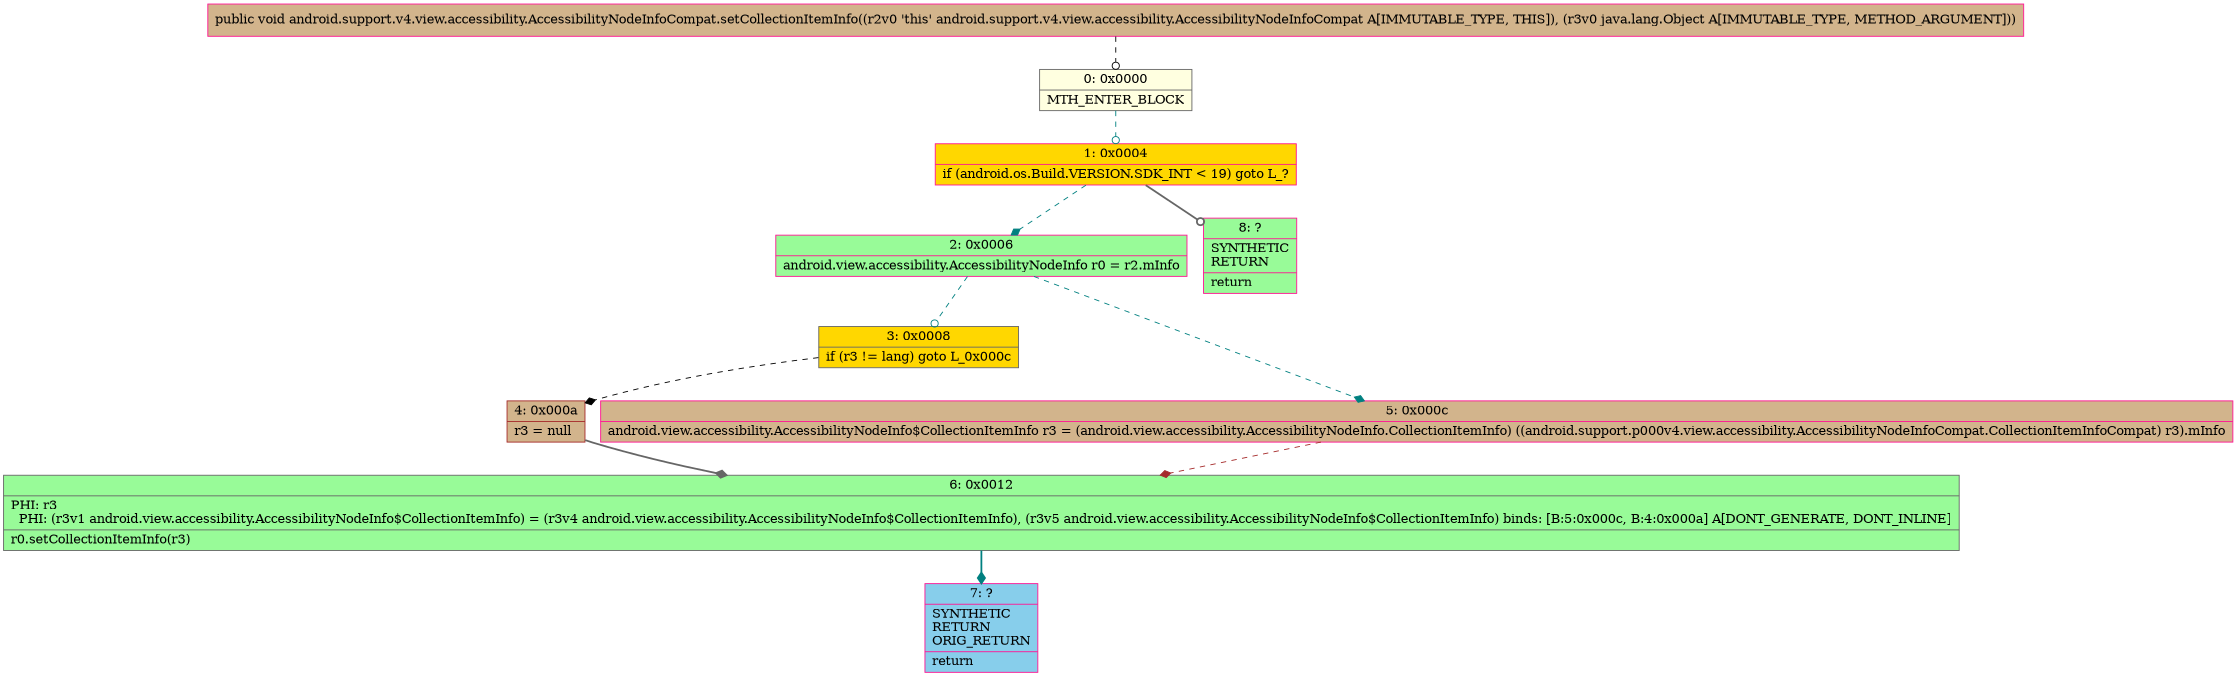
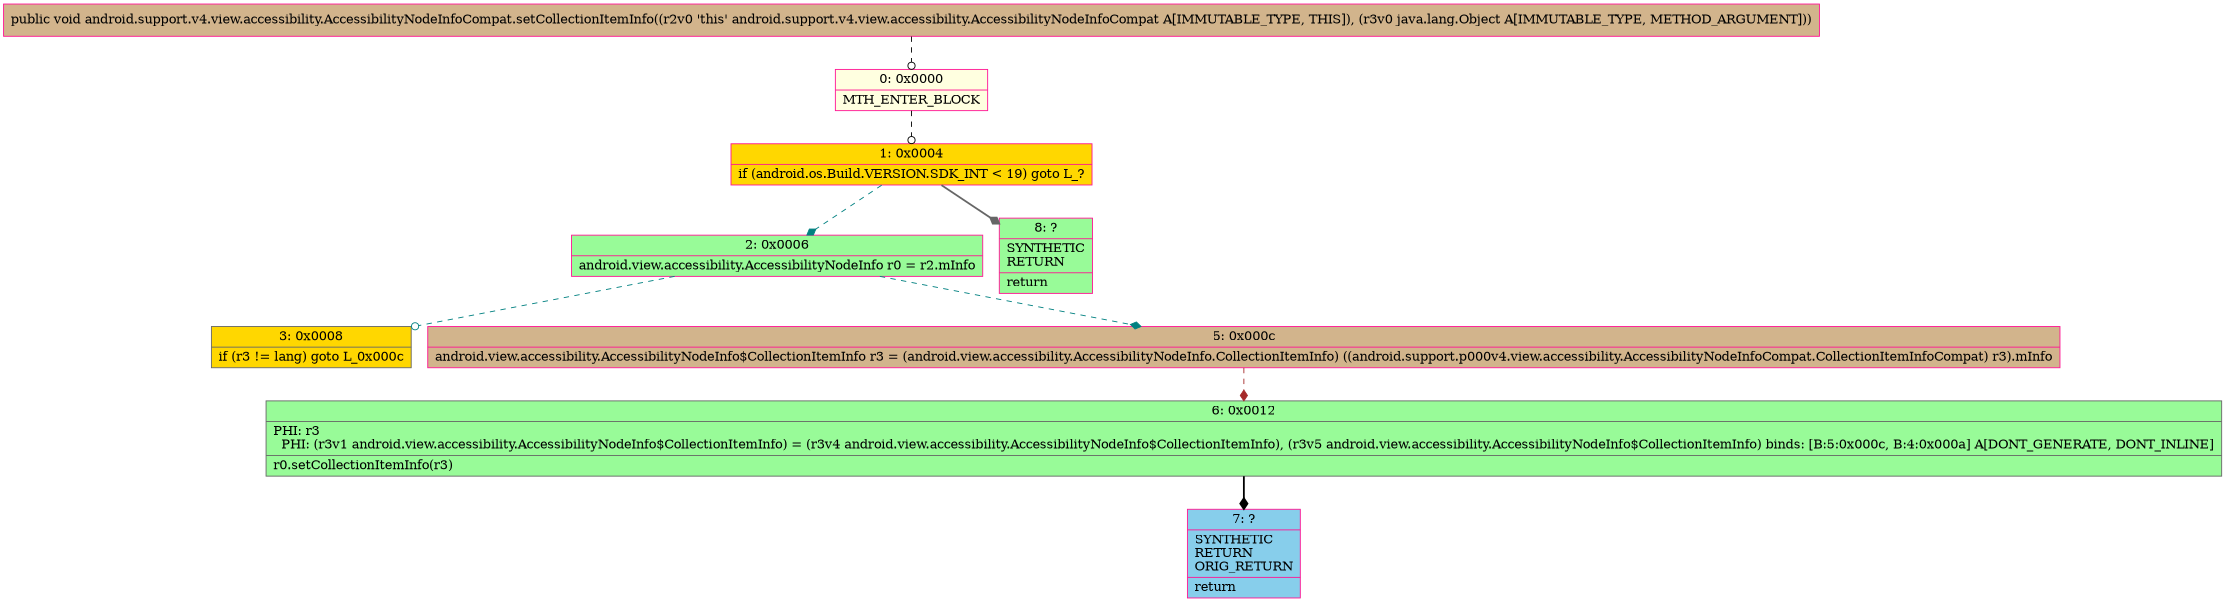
  digraph {
    node [color=deeppink fillcolor=palegreen shape=record style=filled]
    edge [arrowhead=diamond color=teal style=dashed]
-   n1 [color=gray40 fillcolor=lightyellow label="{0\:\ 0x0000|MTH_ENTER_BLOCK\l}"]
+   n1 [fillcolor=lightyellow label="{0\:\ 0x0000|MTH_ENTER_BLOCK\l}"]
    n2 [fillcolor=gold label="{1\:\ 0x0004|if (android.os.Build.VERSION.SDK_INT \< 19) goto L_?\l}"]
    n3 [label="{2\:\ 0x0006|android.view.accessibility.AccessibilityNodeInfo r0 = r2.mInfo\l}"]
    n4 [label="{8\:\ ?|SYNTHETIC\lRETURN\l|return\l}"]
    n5 [color=gray40 fillcolor=gold label="{3\:\ 0x0008|if (r3 != lang) goto L_0x000c\l}"]
    n6 [fillcolor=tan label="{5\:\ 0x000c|android.view.accessibility.AccessibilityNodeInfo$CollectionItemInfo r3 = (android.view.accessibility.AccessibilityNodeInfo.CollectionItemInfo) ((android.support.p000v4.view.accessibility.AccessibilityNodeInfoCompat.CollectionItemInfoCompat) r3).mInfo\l}"]
-   n7 [color=brown fillcolor=tan label="{4\:\ 0x000a|r3 = null\l}"]
    n8 [color=gray40 label="{6\:\ 0x0012|PHI: r3 \l  PHI: (r3v1 android.view.accessibility.AccessibilityNodeInfo$CollectionItemInfo) = (r3v4 android.view.accessibility.AccessibilityNodeInfo$CollectionItemInfo), (r3v5 android.view.accessibility.AccessibilityNodeInfo$CollectionItemInfo) binds: [B:5:0x000c, B:4:0x000a] A[DONT_GENERATE, DONT_INLINE]\l|r0.setCollectionItemInfo(r3)\l}"]
    n9 [fillcolor=skyblue label="{7\:\ ?|SYNTHETIC\lRETURN\lORIG_RETURN\l|return\l}"]
    n10 [fillcolor=tan label="{public void android.support.v4.view.accessibility.AccessibilityNodeInfoCompat.setCollectionItemInfo((r2v0 'this' android.support.v4.view.accessibility.AccessibilityNodeInfoCompat A[IMMUTABLE_TYPE, THIS]), (r3v0 java.lang.Object A[IMMUTABLE_TYPE, METHOD_ARGUMENT])) }"]
-   n1 -> n2 [arrowhead=odot]
+   n1 -> n2 [arrowhead=odot color=black]
    n2 -> n3
-   n2 -> n4 [arrowhead=odot color=gray40 style=bold]
+   n2 -> n4 [color=gray40 style=bold]
    n3 -> n5 [arrowhead=odot]
    n3 -> n6
-   n5 -> n7 [color=black]
    n6 -> n8 [color=brown]
-   n7 -> n8 [color=gray40 style=bold]
-   n8 -> n9 [style=bold]
+   n8 -> n9 [color=black style=bold]
    n10 -> n1 [arrowhead=odot color=black]
  }
